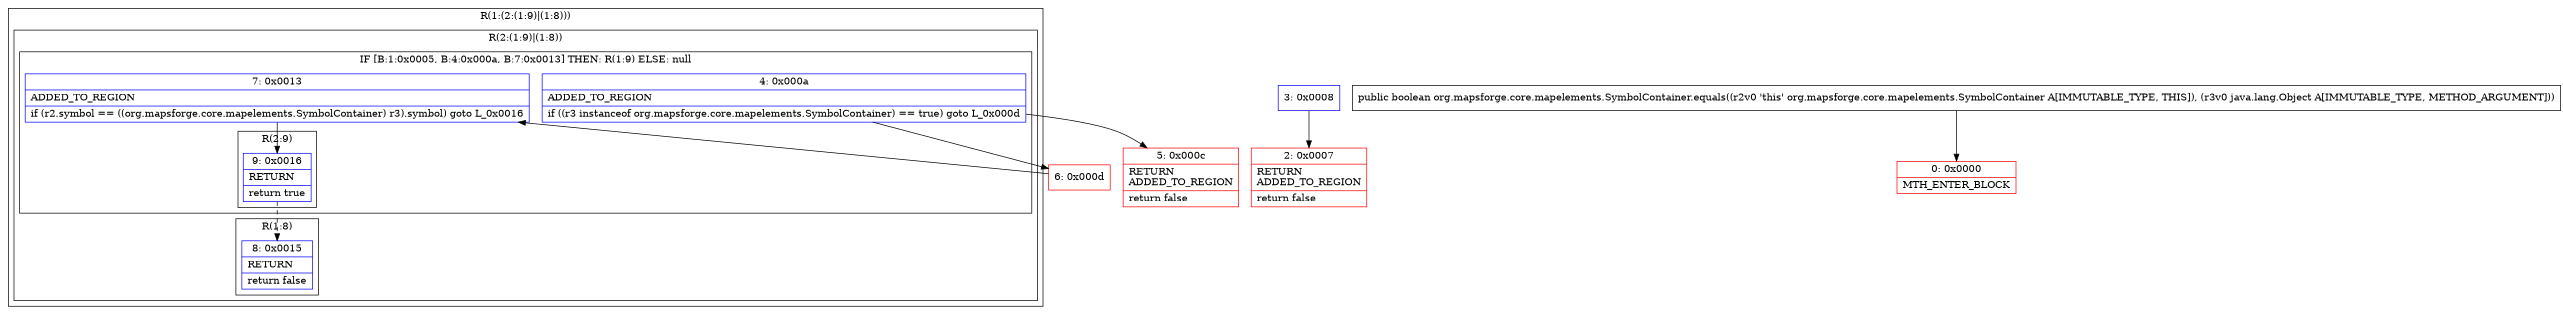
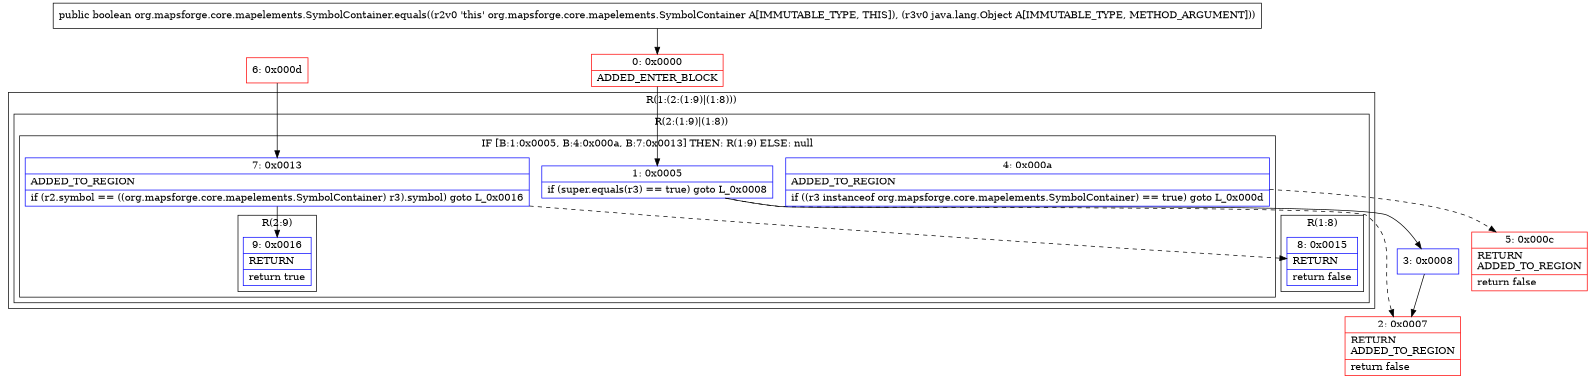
  digraph {
    node [color=blue shape=record]
    n1 [label="{9\:\ 0x0016|RETURN\l|return true\l}"]
+   n2 [label="{1\:\ 0x0005|if (super.equals(r3) == true) goto L_0x0008\l}"]
    n3 [label="{4\:\ 0x000a|ADDED_TO_REGION\l|if ((r3 instanceof org.mapsforge.core.mapelements.SymbolContainer) == true) goto L_0x000d\l}"]
    n4 [label="{7\:\ 0x0013|ADDED_TO_REGION\l|if (r2.symbol == ((org.mapsforge.core.mapelements.SymbolContainer) r3).symbol) goto L_0x0016\l}"]
    n5 [label="{8\:\ 0x0015|RETURN\l|return false\l}"]
    n6 [color=red label="{2\:\ 0x0007|RETURN\lADDED_TO_REGION\l|return false\l}"]
    n7 [label="{3\:\ 0x0008}"]
    n8 [color=red label="{5\:\ 0x000c|RETURN\lADDED_TO_REGION\l|return false\l}"]
    n9 [color=red label="{6\:\ 0x000d}"]
-   n10 [color=red label="{0\:\ 0x0000|MTH_ENTER_BLOCK\l}"]
+   n10 [color=red label="{0\:\ 0x0000|ADDED_ENTER_BLOCK\l}"]
    n11 [label="{public boolean org.mapsforge.core.mapelements.SymbolContainer.equals((r2v0 'this' org.mapsforge.core.mapelements.SymbolContainer A[IMMUTABLE_TYPE, THIS]), (r3v0 java.lang.Object A[IMMUTABLE_TYPE, METHOD_ARGUMENT])) }" color=""]
    subgraph cluster_1 {
      label="R(1:(2:(1:9)|(1:8)))"
      subgraph cluster_2 {
        label="R(2:(1:9)|(1:8))"
        subgraph cluster_3 {
          label="IF [B:1:0x0005, B:4:0x000a, B:7:0x0013] THEN: R(1:9) ELSE: null"
+         n2
          n3
          n4
          subgraph cluster_4 {
            label="R(2:9)"
            n1
          }
        }
        subgraph cluster_5 {
          label="R(1:8)"
          n5
        }
      }
    }
-   n3 -> n8 [style=solid]
-   n3 -> n9
+   n2 -> n6 [style=dashed]
+   n2 -> n7
+   n3 -> n8 [style=dashed]
    n4 -> n1
-   n1 -> n5 [style=dashed]
+   n4 -> n5 [style=dashed]
    n7 -> n6
    n9 -> n4
+   n10 -> n2
    n11 -> n10
  }
